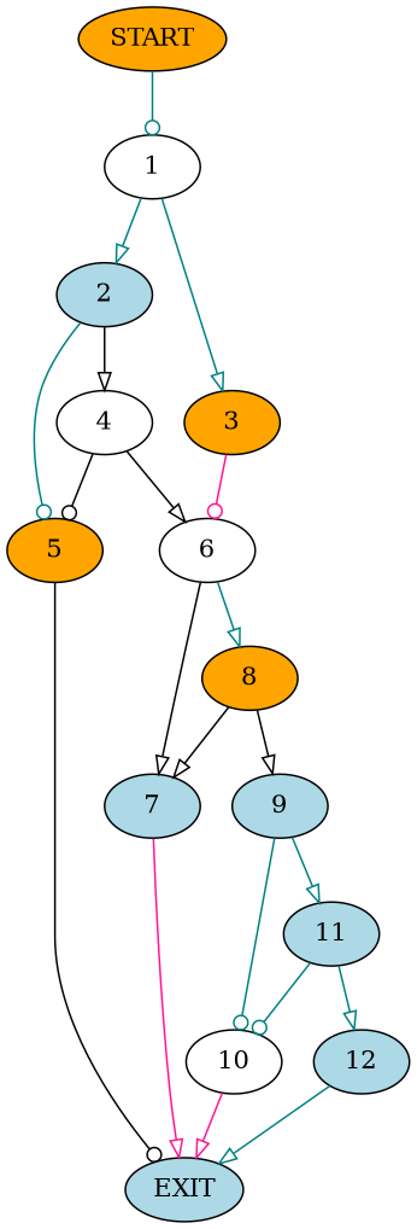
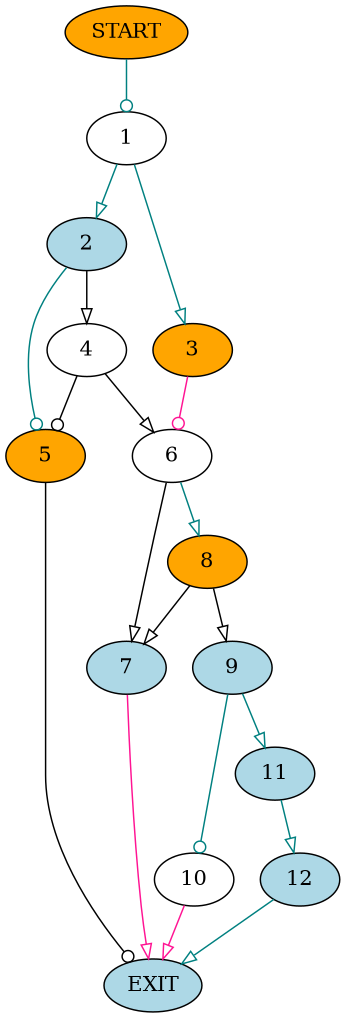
  digraph {
    node [fillcolor=lightblue style=filled]
    edge [arrowhead=onormal color=teal]
    n1 [fillcolor=orange label=START]
    1 [fillcolor=white]
    2
    3 [fillcolor=orange]
    n5 [label=EXIT]
    4 [fillcolor=white]
    5 [fillcolor=orange]
    6 [fillcolor=white]
    7
    8 [fillcolor=orange]
    9
    10 [fillcolor=white]
    11
    12
    n1 -> 1 [arrowhead=odot]
    1 -> 2
    1 -> 3
    2 -> 4 [color=black]
    2 -> 5 [arrowhead=odot]
    3 -> 6 [arrowhead=odot color=deeppink]
    4 -> 5 [arrowhead=odot color=black]
    4 -> 6 [color=black]
    5 -> n5 [arrowhead=odot color=black]
    6 -> 7 [color=black]
    6 -> 8
    7 -> n5 [color=deeppink]
    8 -> 7 [color=black]
    8 -> 9 [color=black]
    9 -> 10 [arrowhead=odot]
    9 -> 11
    10 -> n5 [color=deeppink]
-   11 -> 10 [arrowhead=odot]
    11 -> 12
    12 -> n5
  }
